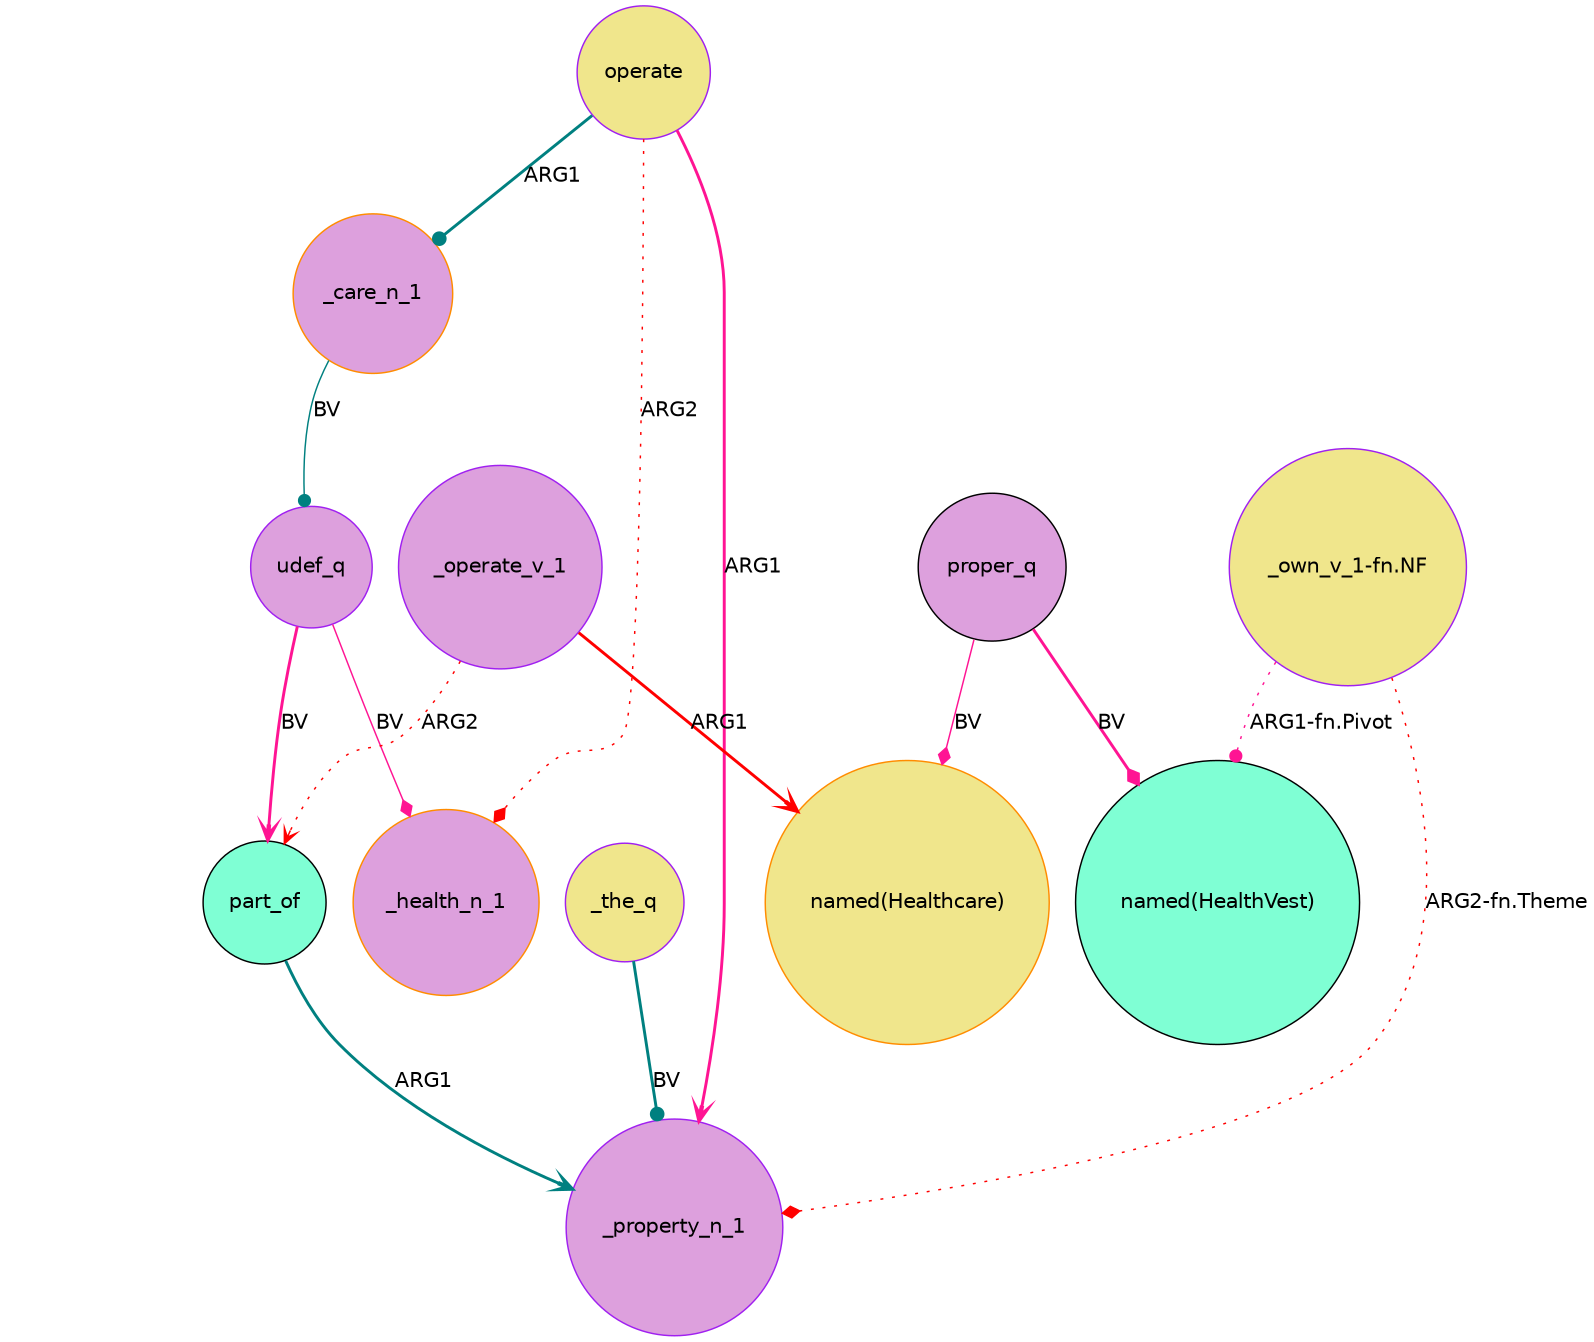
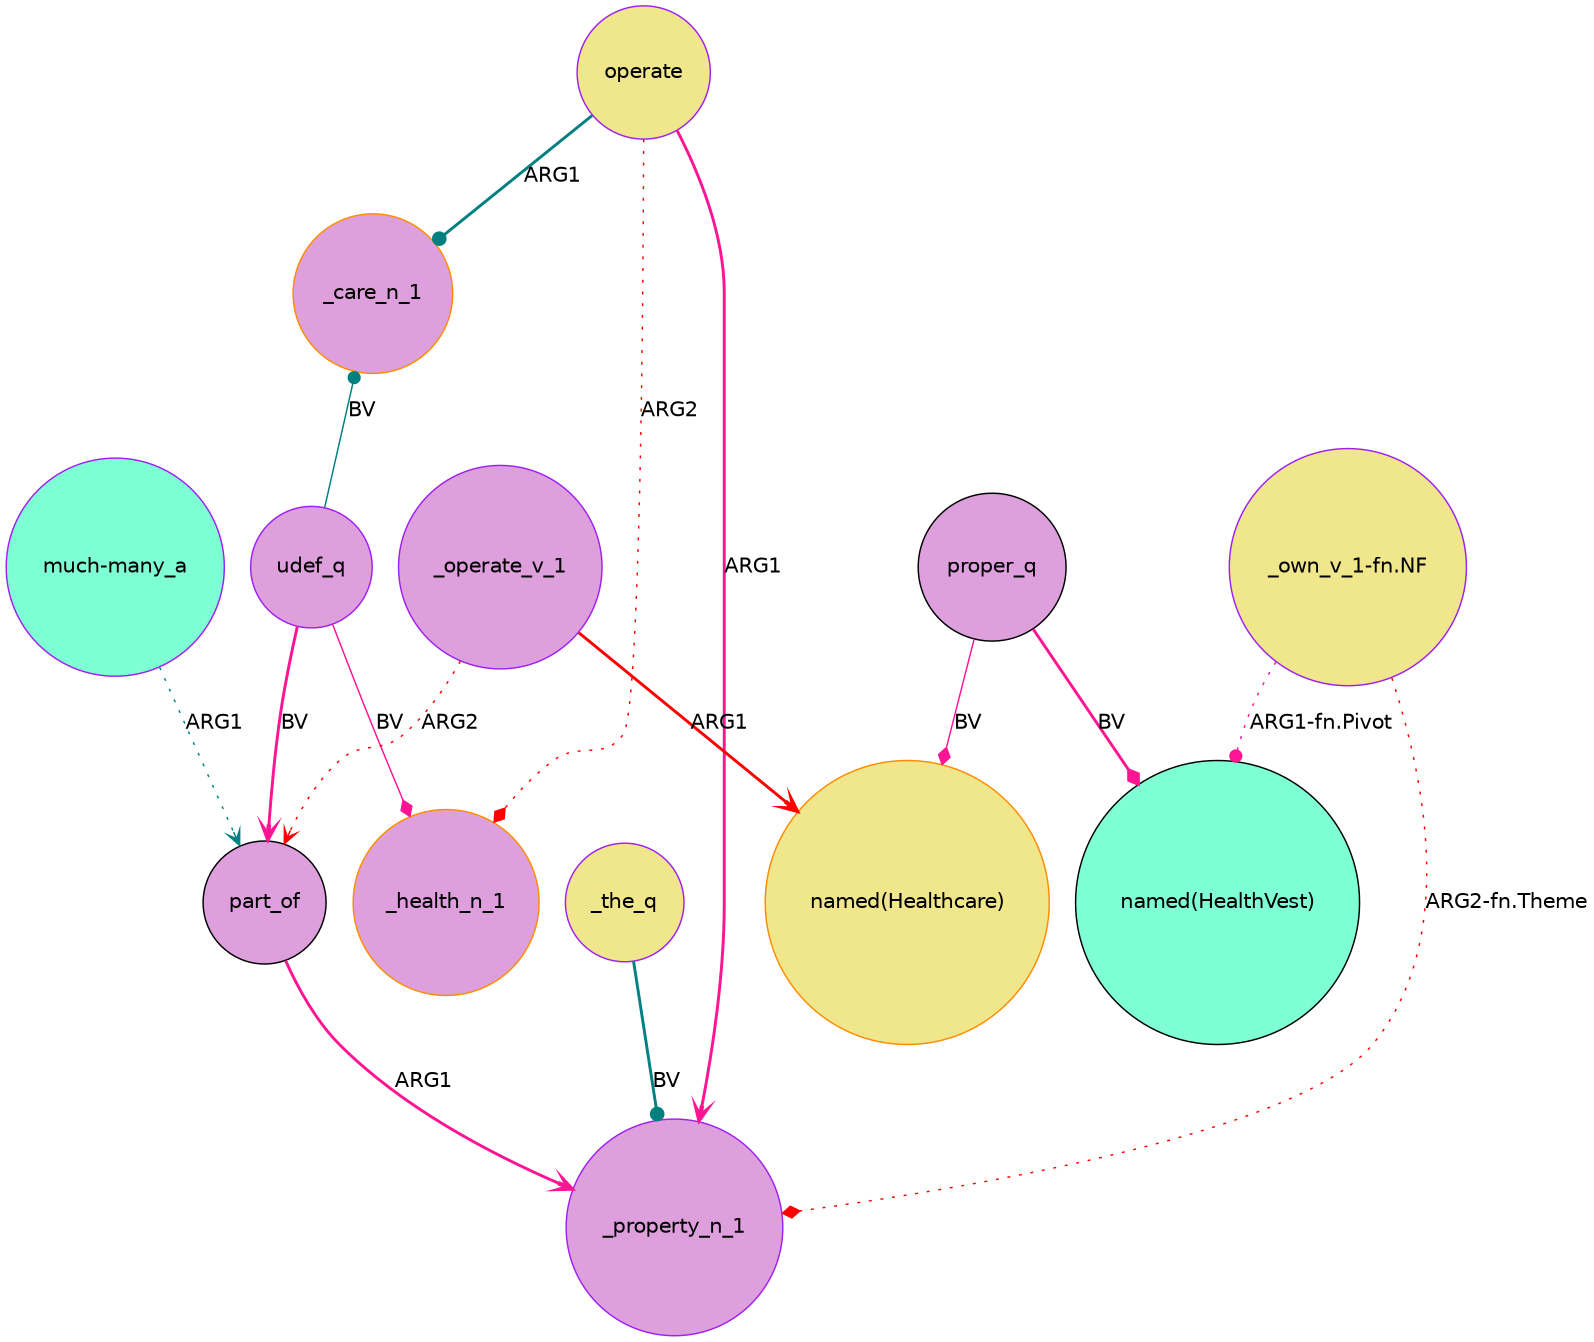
  digraph {
    fontname="DejaVu Sans"
    node [color=purple fillcolor=plum fontname="DejaVu Sans" shape=circle style=filled]
    edge [arrowhead=vee color=deeppink fontname="DejaVu Sans" style=bold]
-   part_of [color=black fillcolor=aquamarine]
+   part_of [color=black]
    _property_n_1
    n3 [fillcolor=khaki label=operate]
    _care_n_1 [color=darkorange]
    _health_n_1 [color=darkorange]
    _the_q [fillcolor=khaki]
    udef_q
    _operate_v_1
    "named(Healthcare)" [color=darkorange fillcolor=khaki]
    "_own_v_1-fn.NF" [fillcolor=khaki]
    "named(HealthVest)" [color=black fillcolor=aquamarine]
    proper_q [color=black]
-   part_of -> _property_n_1 [color=teal label=ARG1]
+   "much-many_a" [fillcolor=aquamarine]
+   part_of -> _property_n_1 [label=ARG1]
    n3 -> _property_n_1 [label=ARG1]
    n3 -> _care_n_1 [arrowhead=dot color=teal label=ARG1]
    n3 -> _health_n_1 [arrowhead=diamond color=red label=ARG2 style=dotted]
    _the_q -> _property_n_1 [arrowhead=dot color=teal label=BV]
    udef_q -> part_of [label=BV]
-   _care_n_1 -> udef_q [arrowhead=dot color=teal label=BV style=solid]
+   udef_q -> _care_n_1 [arrowhead=dot color=teal label=BV style=solid]
    udef_q -> _health_n_1 [arrowhead=diamond label=BV style=solid]
    _operate_v_1 -> part_of [color=red label=ARG2 style=dotted]
    _operate_v_1 -> "named(Healthcare)" [color=red label=ARG1]
    "_own_v_1-fn.NF" -> _property_n_1 [arrowhead=diamond color=red label="ARG2-fn.Theme" style=dotted]
    "_own_v_1-fn.NF" -> "named(HealthVest)" [arrowhead=dot label="ARG1-fn.Pivot" style=dotted]
    proper_q -> "named(Healthcare)" [arrowhead=diamond label=BV style=solid]
    proper_q -> "named(HealthVest)" [arrowhead=diamond label=BV]
+   "much-many_a" -> part_of [color=teal label=ARG1 style=dotted]
  }
